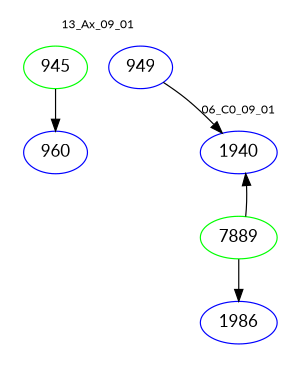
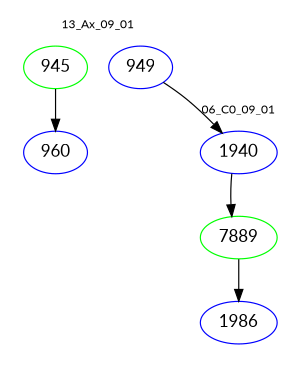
  digraph {
    fontname=Lato
    node [color=blue fontname=Lato]
    edge [color=black fontname=Lato]
    n1 [label=949]
    n2 [color=green label=945]
    n3 [label=960]
    n4 [label=1940]
    n5 [color=green label=7889]
    n6 [label=1986]
    subgraph cluster_1 {
      color=white
      fontsize=10
      label="13_Ax_09_01"
      n1
      n2
      n3
    }
    subgraph cluster_2 {
      color=white
      fontsize=10
      label="06_C0_09_01"
      n4
      n5
      n6
    }
    n1 -> n4
    n2 -> n3
-   n5 -> n4
+   n4 -> n5
    n5 -> n6
  }
